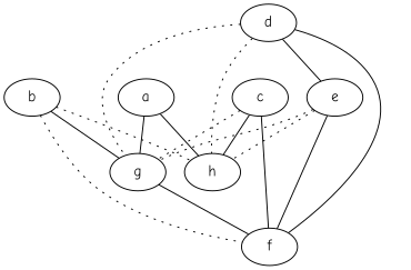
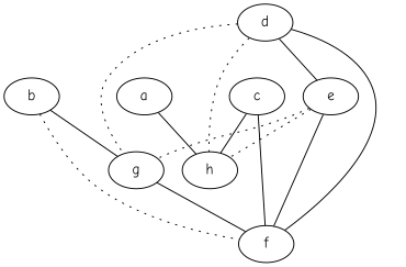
  graph {
    fontname="Comic Neue"
    node [fontname="Comic Neue"]
    edge [fontname="Comic Neue"]
    a
    g
    h
    f
    b
    c
    d
    e
-   a -- g
    a -- h
    g -- f
    b -- g
-   b -- h [style=dotted]
    b -- f [style=dotted]
-   c -- g [style=dotted]
    c -- h
    c -- f
    d -- g [style=dotted]
    d -- h [style=dotted]
    d -- f
    d -- e
    e -- g [style=dotted]
    e -- h [style=dotted]
    e -- f
  }
